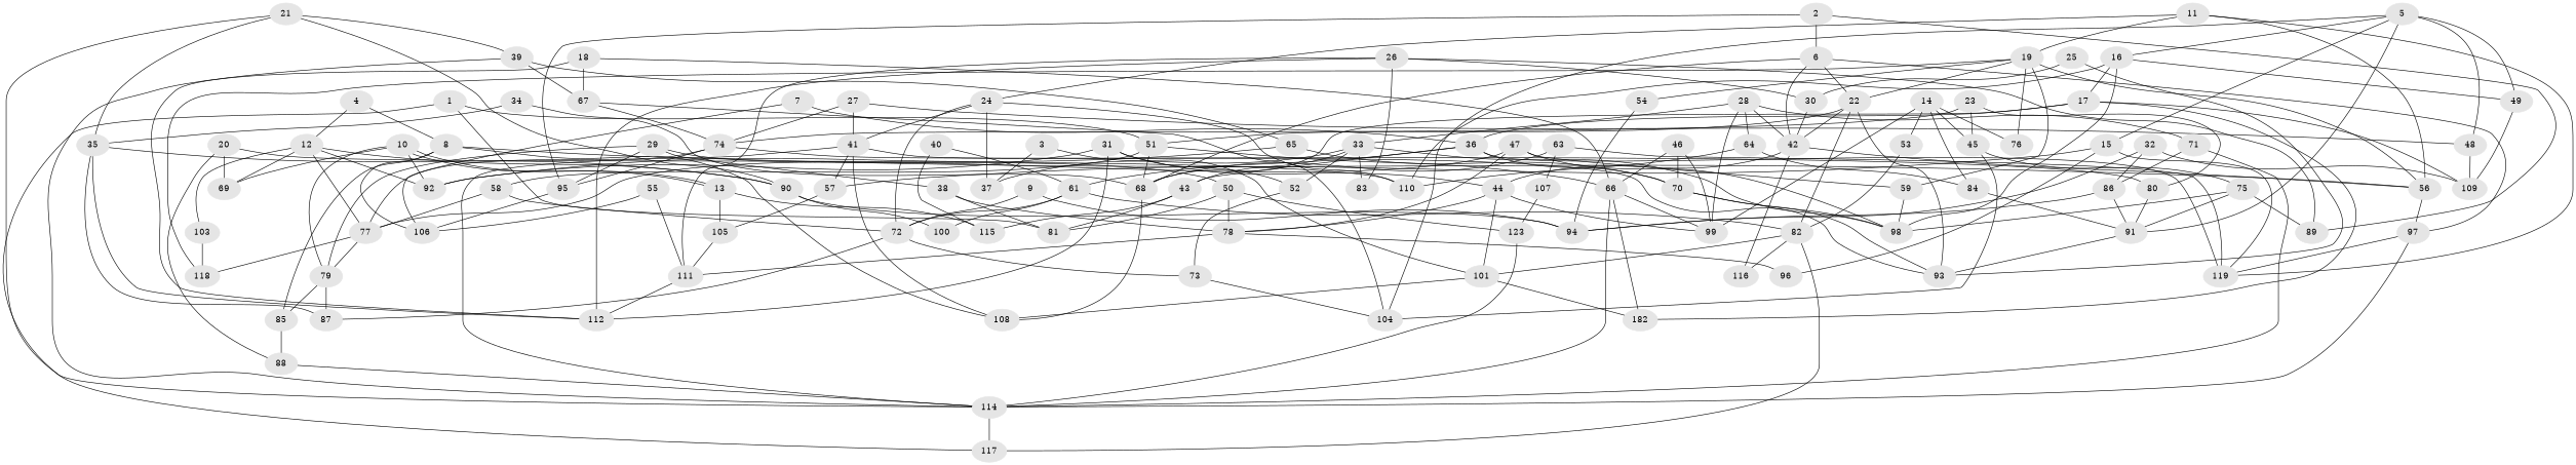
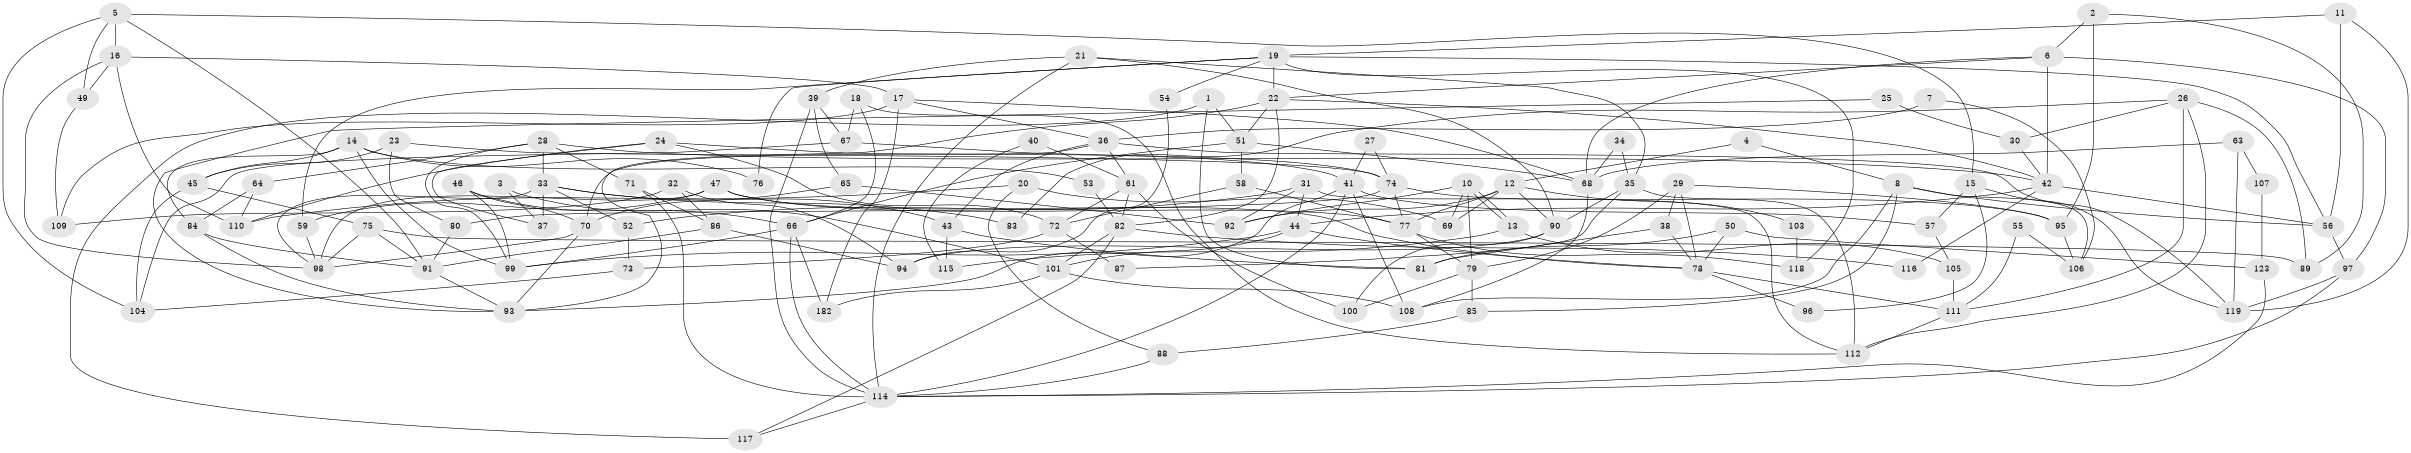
  graph {
    node [color=gray90 style=filled]
    1
    51
    81
    117
    68
    66
    58
    2
    6
    89
    95
    22
    42
    97
    106
    3
    37
    101
    108
    n20 [label=182]
    4
    8
    12
    56
    85
    69
    92
    77
    90
    103
    5
    15
    16
-   48
    49
    91
    104
    119
    57
    96
    17
    98
    110
    109
    93
    82
    44
    116
    114
    7
    36
    43
    61
    70
    88
-   9
    72
    94
    87
    73
    10
    13
    79
    105
    115
    100
    11
    19
    24
    76
    54
    59
    118
    41
    111
    14
    45
    53
    84
    99
    75
    18
    67
    112
    74
    20
    21
    35
    39
    65
    23
    80
    25
    30
    26
    83
    27
    28
    33
    64
    71
    52
    86
    29
    38
    50
    78
    n108 [label=123]
    31
    32
    34
    40
    46
    47
    55
    63
    107
    1 -- 51
    1 -- 81
    1 -- 117
    51 -- 68
    51 -- 66
    51 -- 58
    68 -- 108
    66 -- n20
    66 -- 114
    66 -- 99
    58 -- 77
    58 -- 72
    2 -- 6
    2 -- 89
    2 -- 95
    6 -- 68
    6 -- 22
    6 -- 42
    6 -- 97
    95 -- 106
    22 -- 51
    22 -- 42
    22 -- 93
    22 -- 82
    42 -- 56
    42 -- 44
    42 -- 116
    97 -- 119
    97 -- 114
    3 -- 37
    3 -- 101
    101 -- 108
    101 -- n20
    4 -- 8
    4 -- 12
    8 -- 106
    8 -- 108
    8 -- 56
    8 -- 85
    12 -- 69
    12 -- 92
    12 -- 77
    12 -- 90
    12 -- 103
    56 -- 97
    85 -- 88
    77 -- 79
    77 -- 118
    90 -- 94
    90 -- 100
    103 -- 118
    5 -- 15
    5 -- 16
-   5 -- 48
    5 -- 49
    5 -- 91
    5 -- 104
    15 -- 119
    15 -- 57
    15 -- 96
    16 -- 49
    16 -- 17
    16 -- 98
    16 -- 110
-   48 -- 109
    49 -- 109
    91 -- 93
    57 -- 105
    17 -- 68
    17 -- n20
    17 -- 109
    17 -- 36
    82 -- 117
    82 -- 101
    82 -- 116
    44 -- 101
    44 -- 99
    44 -- 78
    114 -- 117
    7 -- 106
    7 -- 36
    36 -- 119
    36 -- 43
    36 -- 61
    36 -- 70
    43 -- 81
    43 -- 115
    61 -- 82
    61 -- 72
    61 -- 100
    70 -- 98
    70 -- 93
    88 -- 114
-   9 -- 72
-   9 -- 94
    72 -- 87
    72 -- 73
    73 -- 104
    10 -- 69
    10 -- 92
    10 -- 13
    10 -- 13
    10 -- 79
    13 -- 105
    13 -- 115
    79 -- 85
-   79 -- 87
+   79 -- 100
    105 -- 111
    11 -- 56
    11 -- 119
    11 -- 19
-   11 -- 24
    19 -- 22
    19 -- 56
    19 -- 76
    19 -- 54
    19 -- 59
    19 -- 118
    24 -- 37
    24 -- 110
    24 -- 72
    24 -- 41
    54 -- 94
    59 -- 98
    41 -- 108
    41 -- 57
    41 -- 93
    41 -- 114
    111 -- 112
    14 -- 76
    14 -- 45
    14 -- 53
    14 -- 84
    14 -- 99
    45 -- 104
    45 -- 75
    53 -- 82
    84 -- 91
+   84 -- 93
    75 -- 89
    75 -- 91
    75 -- 98
    18 -- 66
    18 -- 67
    18 -- 112
    67 -- 104
    67 -- 74
    74 -- 95
    74 -- 77
    74 -- 80
    20 -- 69
    20 -- 110
    20 -- 88
    21 -- 90
    21 -- 114
    21 -- 35
    21 -- 39
    35 -- 90
    35 -- 87
    35 -- 112
    39 -- 114
    39 -- 67
    39 -- 65
    65 -- 92
    65 -- 70
    23 -- 45
    23 -- 74
    23 -- 80
    80 -- 91
    25 -- 93
    25 -- 30
    30 -- 42
    26 -- 89
    26 -- 111
    26 -- 112
    26 -- 30
    26 -- 83
-   27 -- 48
    27 -- 41
    27 -- 74
    28 -- 42
    28 -- 99
    28 -- 33
    28 -- 64
    28 -- 71
    33 -- 37
    33 -- 98
    33 -- 43
    33 -- 83
    33 -- 52
    64 -- 110
    64 -- 84
    71 -- 114
    71 -- 86
    52 -- 73
    86 -- 91
    86 -- 94
    29 -- 95
    29 -- 79
    29 -- 38
-   29 -- 50
+   29 -- 78
    38 -- 81
    38 -- 78
    50 -- 81
    50 -- 78
    50 -- n108
    78 -- 96
    78 -- 111
    n108 -- 114
    31 -- 92
    31 -- 44
    31 -- 112
    31 -- 52
    32 -- 109
    32 -- 94
    32 -- 86
    34 -- 68
    34 -- 35
    40 -- 61
    40 -- 115
    46 -- 66
    46 -- 70
    46 -- 99
    47 -- 77
    47 -- 98
    47 -- 59
    47 -- 78
    55 -- 106
    55 -- 111
    63 -- 68
    63 -- 119
    63 -- 107
    107 -- n108
  }
